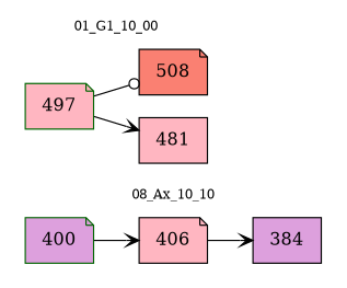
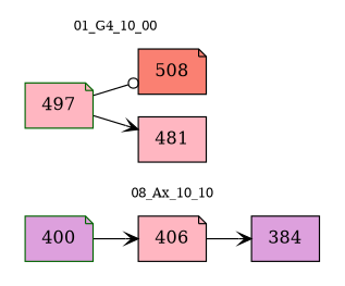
  digraph {
    rankdir=LR
    node [color=black fillcolor=lightpink shape=note style=filled]
    edge [arrowhead=vee color=black]
    n1 [label=406]
    n2 [fillcolor=plum label=384 shape=box]
    n3 [color=darkgreen fillcolor=plum label=400]
    n4 [color=darkgreen label=497]
    n5 [label=481 shape=box]
    n6 [fillcolor=salmon label=508]
    subgraph cluster_1 {
      color=white
      fontsize=10
      label="08_Ax_10_10"
      n1
      n2
      n3
    }
    subgraph cluster_2 {
      color=white
      fontsize=10
-     label="01_G1_10_00"
+     label="01_G4_10_00"
      n4
      n5
      n6
    }
    n1 -> n2
    n3 -> n1
    n4 -> n5
    n4 -> n6 [arrowhead=odot]
  }
